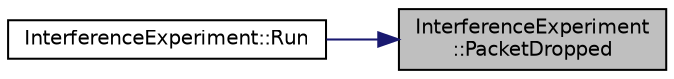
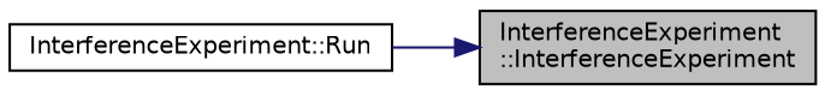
  digraph {
    rankdir=RL
    node [color=black fontname=Helvetica fontsize=10 shape=record style=filled]
-   n1 [fillcolor=grey75 fontcolor=black height=0.2 label="InterferenceExperiment\l::PacketDropped" width=0.4]
+   n1 [fillcolor=grey75 fontcolor=black height=0.2 label="InterferenceExperiment\l::InterferenceExperiment" width=0.4]
    n2 [fillcolor=white height=0.2 label="InterferenceExperiment::Run" width=0.4]
    n1 -> n2 [color=midnightblue dir=back fontname=Helvetica fontsize=10 labelfontname=Helvetica labelfontsize=10 style=solid]
  }
